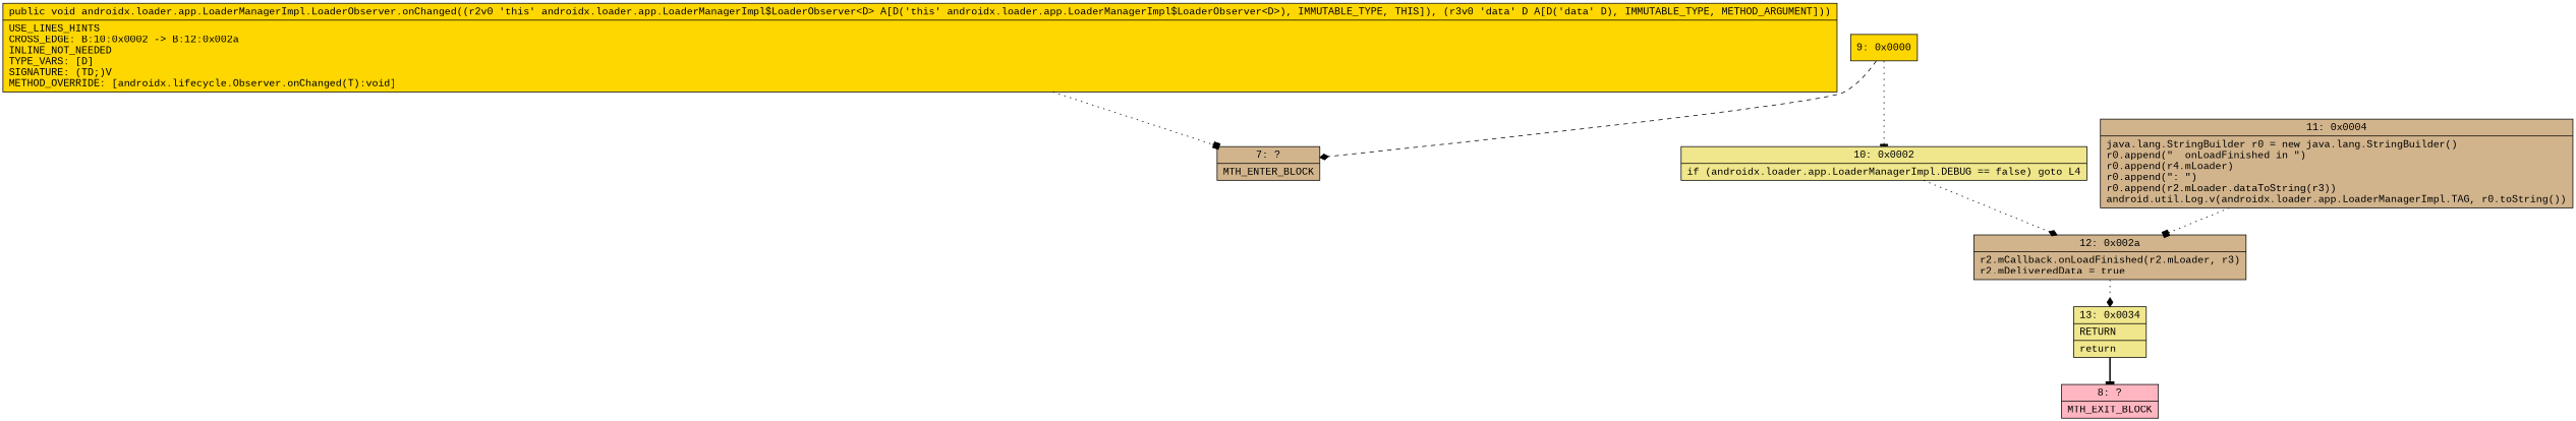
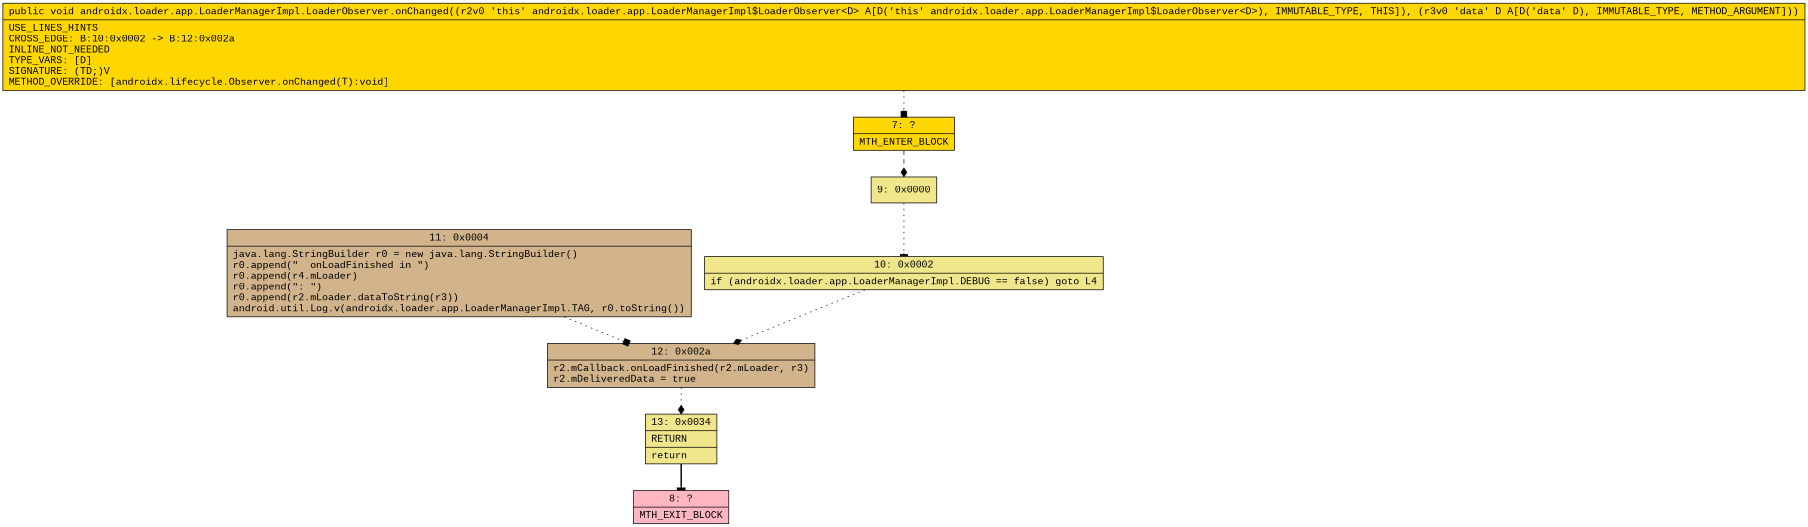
  digraph {
    fontname="Liberation Mono"
    node [fillcolor=gold fontname="Liberation Mono" shape=record style=filled]
    edge [arrowhead=diamond fontname="Liberation Mono" style=dotted]
-   n1 [fillcolor=tan label="{7\:\ ?|MTH_ENTER_BLOCK\l}"]
-   n2 [label="{9\:\ 0x0000}"]
+   n1 [label="{7\:\ ?|MTH_ENTER_BLOCK\l}"]
+   n2 [fillcolor=khaki label="{9\:\ 0x0000}"]
    n3 [fillcolor=khaki label="{10\:\ 0x0002|if (androidx.loader.app.LoaderManagerImpl.DEBUG == false) goto L4\l}"]
    n4 [fillcolor=tan label="{12\:\ 0x002a|r2.mCallback.onLoadFinished(r2.mLoader, r3)\lr2.mDeliveredData = true\l}"]
    n5 [fillcolor=tan label="{11\:\ 0x0004|java.lang.StringBuilder r0 = new java.lang.StringBuilder()\lr0.append(\"  onLoadFinished in \")\lr0.append(r4.mLoader)\lr0.append(\": \")\lr0.append(r2.mLoader.dataToString(r3))\landroid.util.Log.v(androidx.loader.app.LoaderManagerImpl.TAG, r0.toString())\l}"]
    n6 [fillcolor=khaki label="{13\:\ 0x0034|RETURN\l|return\l}"]
    n7 [fillcolor=lightpink label="{8\:\ ?|MTH_EXIT_BLOCK\l}"]
    n8 [label="{public void androidx.loader.app.LoaderManagerImpl.LoaderObserver.onChanged((r2v0 'this' androidx.loader.app.LoaderManagerImpl$LoaderObserver\<D\> A[D('this' androidx.loader.app.LoaderManagerImpl$LoaderObserver\<D\>), IMMUTABLE_TYPE, THIS]), (r3v0 'data' D A[D('data' D), IMMUTABLE_TYPE, METHOD_ARGUMENT]))  | USE_LINES_HINTS\lCROSS_EDGE: B:10:0x0002 \-\> B:12:0x002a\lINLINE_NOT_NEEDED\lTYPE_VARS: [D]\lSIGNATURE: (TD;)V\lMETHOD_OVERRIDE: [androidx.lifecycle.Observer.onChanged(T):void]\l}"]
-   n2 -> n1 [style=dashed]
+   n1 -> n2 [style=dashed]
    n2 -> n3 [arrowhead=tee]
    n3 -> n4
    n4 -> n6
    n5 -> n4 [arrowhead=box]
    n6 -> n7 [arrowhead=tee style=bold]
    n8 -> n1 [arrowhead=box]
  }
